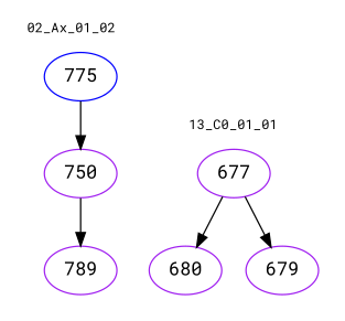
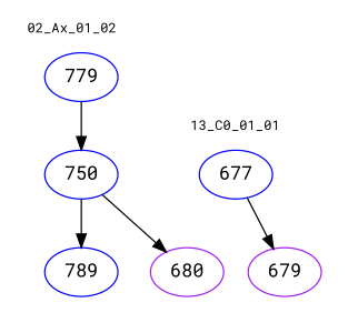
  digraph {
    fontname="Roboto Mono"
    node [color=blue fontname="Roboto Mono"]
    edge [color=black fontname="Roboto Mono"]
-   n1 [label=775]
-   n2 [color=purple label=750]
-   n3 [color=purple label=789]
-   n4 [color=purple label=677]
+   n1 [label=779]
+   n2 [label=750]
+   n3 [label=789]
+   n4 [label=677]
    n5 [color=purple label=679]
    n6 [color=purple label=680]
    subgraph cluster_1 {
      color=white
      fontsize=10
      label="02_Ax_01_02"
      n1
      n2
      n3
    }
    subgraph cluster_2 {
      color=white
      fontsize=10
      label="13_C0_01_01"
      n4
      n5
      n6
    }
    n1 -> n2
    n2 -> n3
    n4 -> n5
-   n4 -> n6
+   n2 -> n6
  }
